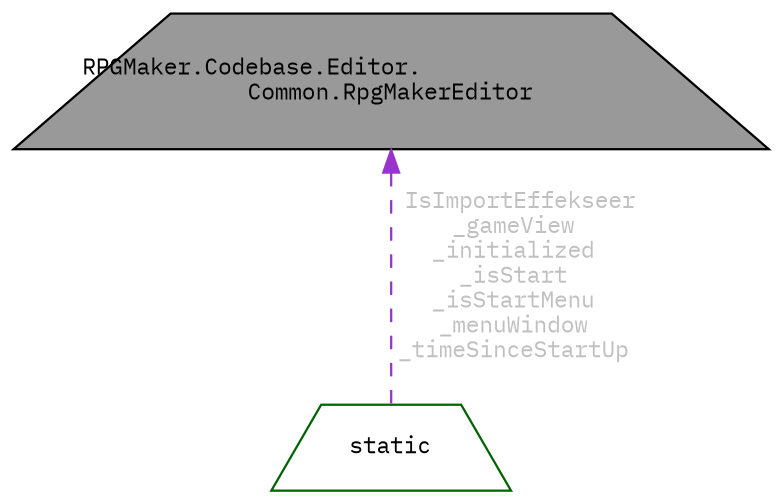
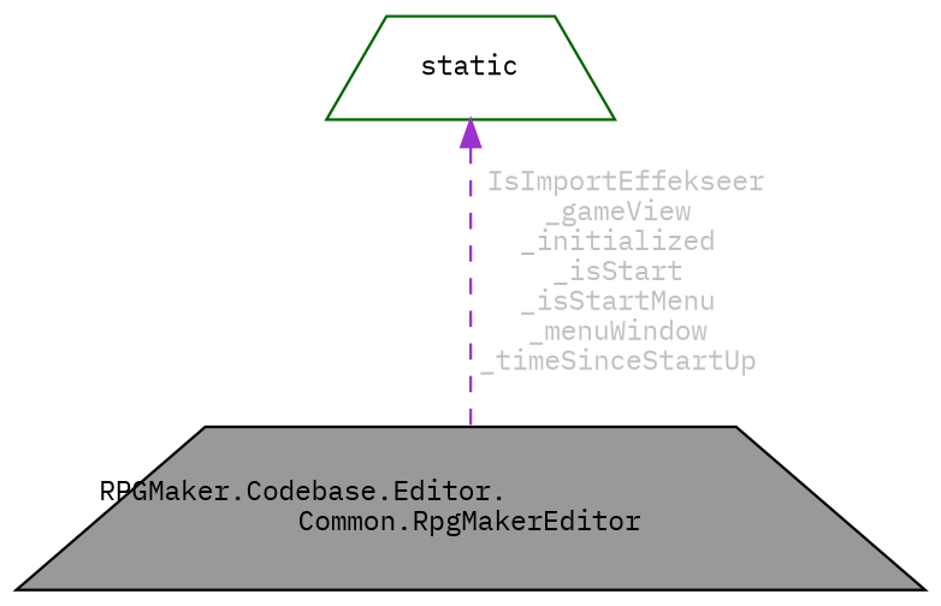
  digraph {
    fontname="IBM Plex Mono"
    node [fontname="IBM Plex Mono" fontsize=10 shape=trapezium style=filled]
    n1 [color=black fillcolor=grey60 fontcolor=black height=0.2 label="RPGMaker.Codebase.Editor.\lCommon.RpgMakerEditor" width=0.4]
    n2 [color=darkgreen fillcolor=white height=0.2 label=static width=0.4]
-   n1 -> n2 [color=darkorchid3 dir=back fontcolor=grey fontname="IBM Plex Mono" fontsize=10 label=" IsImportEffekseer\n_gameView\n_initialized\n_isStart\n_isStartMenu\n_menuWindow\n_timeSinceStartUp" labelfontname=Helvetica labelfontsize=10 style=dashed]
+   n2 -> n1 [color=darkorchid3 dir=back fontcolor=grey fontname="IBM Plex Mono" fontsize=10 label=" IsImportEffekseer\n_gameView\n_initialized\n_isStart\n_isStartMenu\n_menuWindow\n_timeSinceStartUp" labelfontname=Helvetica labelfontsize=10 style=dashed]
  }
